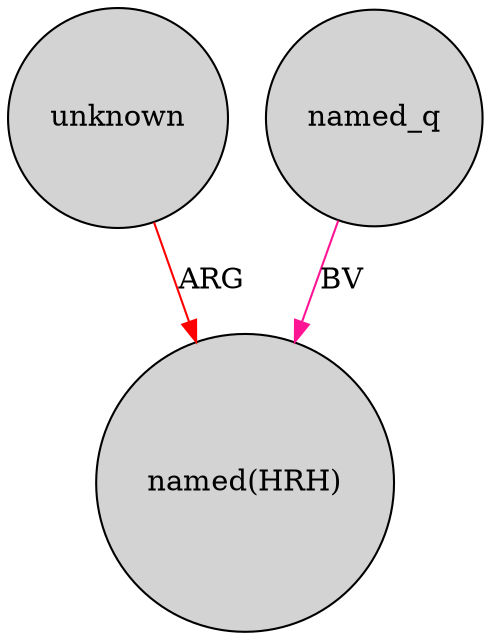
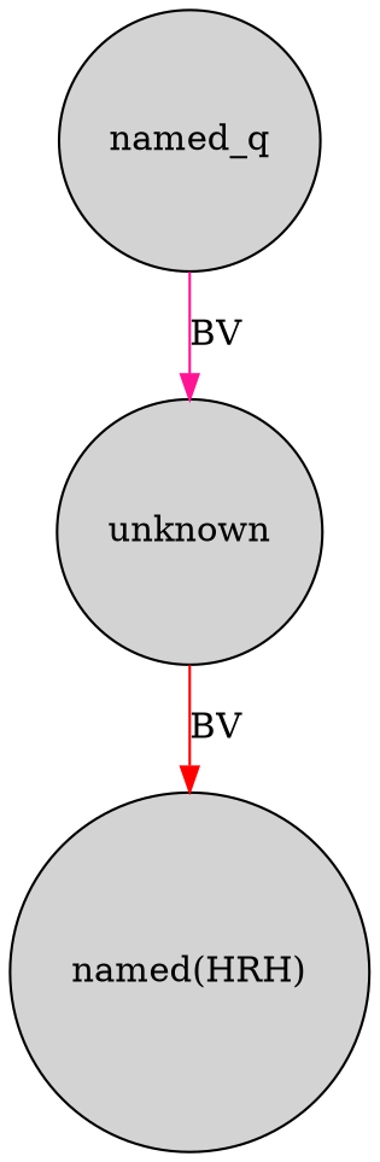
  digraph {
    node [shape=circle style=filled]
    unknown
    "named(HRH)"
    n3 [label=named_q]
-   unknown -> "named(HRH)" [color=red label=ARG]
-   n3 -> "named(HRH)" [color=deeppink label=BV]
+   unknown -> "named(HRH)" [color=red label=BV]
+   n3 -> unknown [color=deeppink label=BV]
  }
